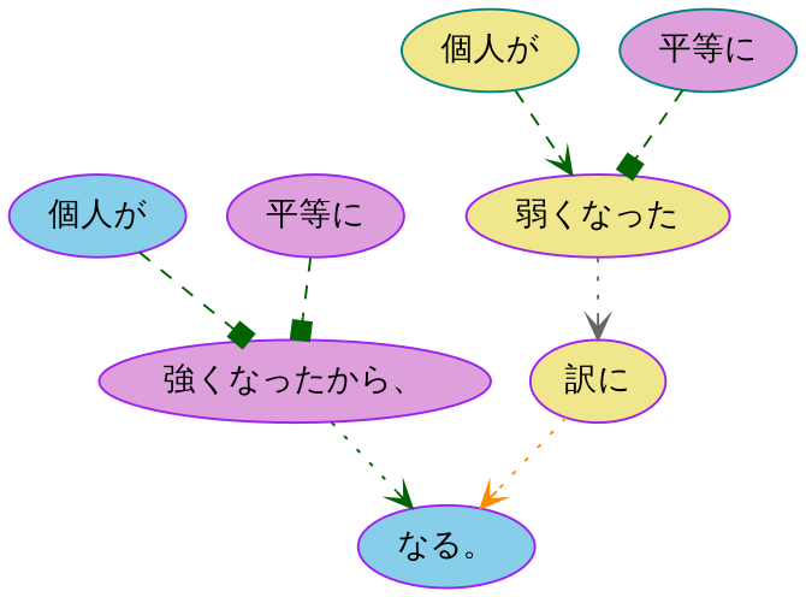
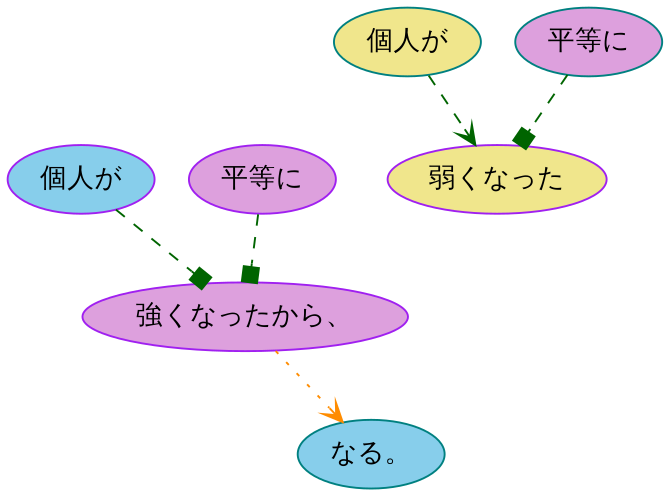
  digraph {
    node [color=purple fillcolor=plum style=filled]
    edge [arrowhead=vee color=darkgreen style=dashed]
    n1 [fillcolor=skyblue label="個人が"]
    n2 [label="強くなったから、"]
-   n3 [fillcolor=skyblue label="なる。"]
+   n3 [color=teal fillcolor=skyblue label="なる。"]
    n4 [label="平等に"]
    n5 [color=teal fillcolor=khaki label="個人が"]
    n6 [fillcolor=khaki label="弱くなった"]
-   n7 [fillcolor=khaki label="訳に"]
    n8 [color=teal label="平等に"]
    n1 -> n2 [arrowhead=box]
-   n2 -> n3 [style=dotted]
+   n2 -> n3 [color=darkorange style=dotted]
    n4 -> n2 [arrowhead=box]
    n5 -> n6
-   n6 -> n7 [color=gray40 style=dotted]
-   n7 -> n3 [color=darkorange style=dotted]
    n8 -> n6 [arrowhead=box]
  }
